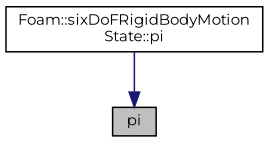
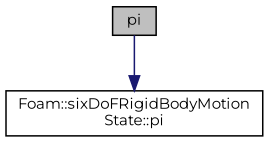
  digraph {
    rankdir=TB
    fontname=Montserrat
    node [color=black fontname=Montserrat fontsize=10 shape=record]
    n1 [fillcolor=grey75 fontcolor=black height=0.2 label=pi style=filled width=0.4]
    n2 [height=0.2 label="Foam::sixDoFRigidBodyMotion\lState::pi" width=0.4]
-   n2 -> n1 [color=midnightblue fontname=Montserrat fontsize=10 labelfontname=Helvetica labelfontsize=10 style=solid]
+   n1 -> n2 [color=midnightblue fontname=Montserrat fontsize=10 labelfontname=Helvetica labelfontsize=10 style=solid]
  }
